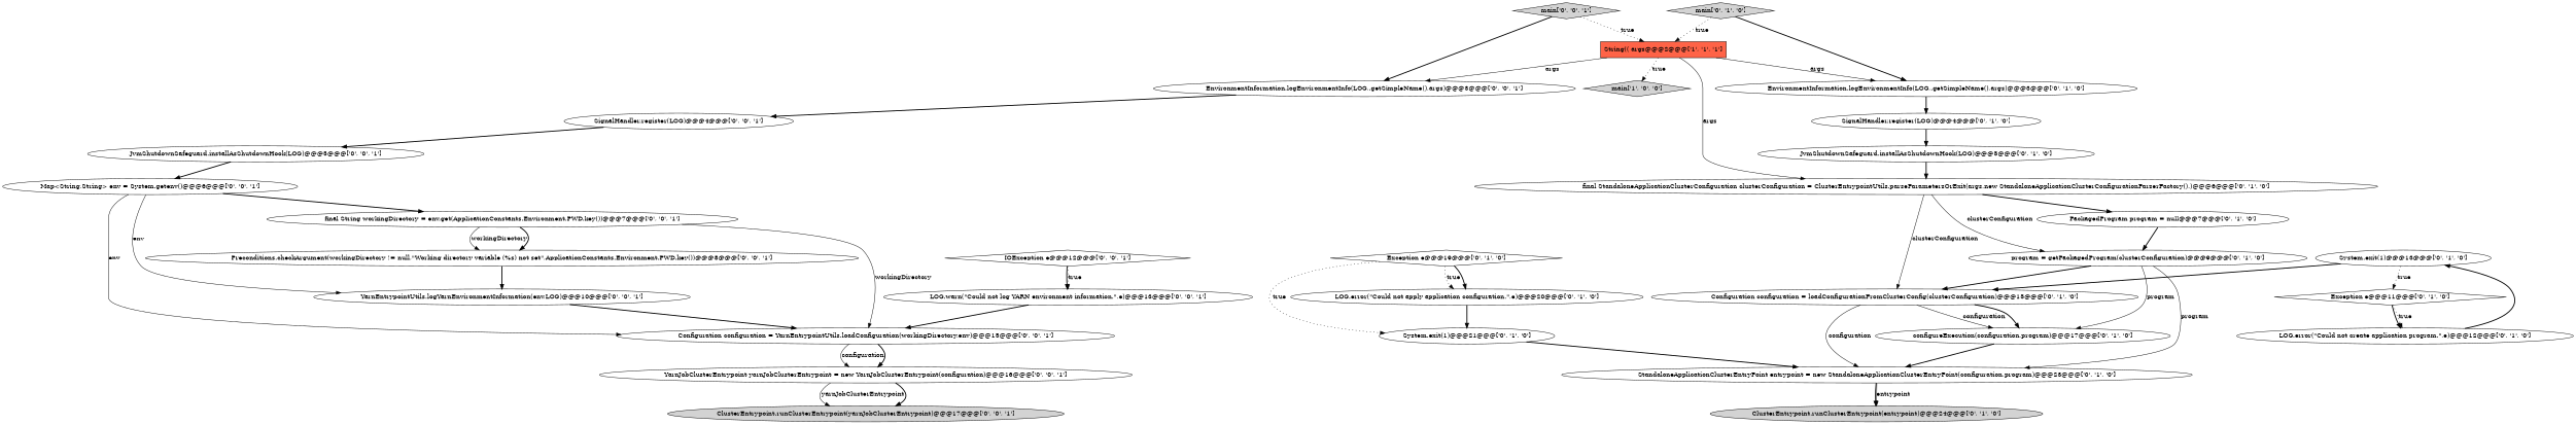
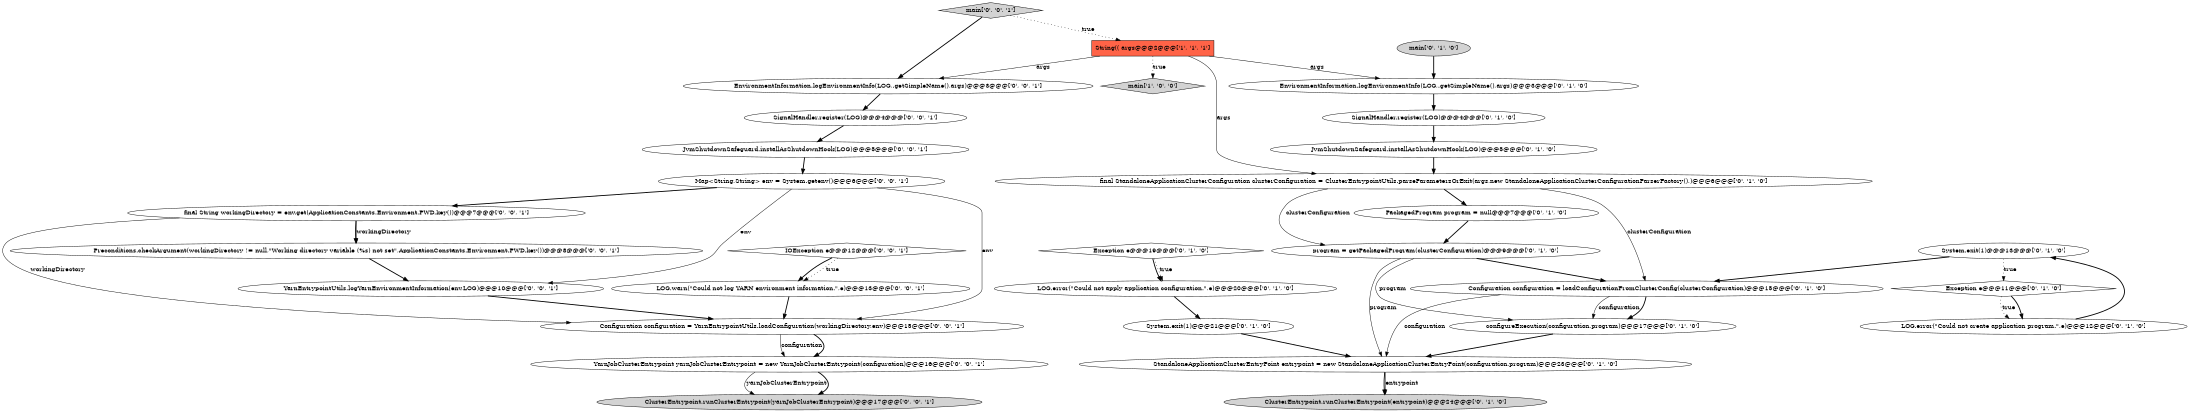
  digraph {
    node [fillcolor=white shape=ellipse style=filled]
    edge [style=bold]
    n1 [label="SignalHandler.register(LOG)@@@4@@@['0', '0', '1']"]
    n2 [label="JvmShutdownSafeguard.installAsShutdownHook(LOG)@@@5@@@['0', '0', '1']"]
    n3 [label="Map<String,String> env = System.getenv()@@@6@@@['0', '0', '1']"]
    n4 [label="Exception e@@@19@@@['0', '1', '0']" shape=diamond]
    n5 [label="LOG.error(\"Could not apply application configuration.\",e)@@@20@@@['0', '1', '0']"]
    n6 [label="System.exit(1)@@@21@@@['0', '1', '0']"]
    n7 [label="StandaloneApplicationClusterEntryPoint entrypoint = new StandaloneApplicationClusterEntryPoint(configuration,program)@@@23@@@['0', '1', '0']"]
    n8 [fillcolor=lightgray label="main['0', '0', '1']" shape=diamond]
    n9 [label="EnvironmentInformation.logEnvironmentInfo(LOG,.getSimpleName(),args)@@@3@@@['0', '0', '1']"]
    n10 [fillcolor=tomato label="String(( args@@@2@@@['1', '1', '1']" shape=box]
    n11 [fillcolor=lightgray label="main['1', '0', '0']" shape=diamond]
    n12 [label="final StandaloneApplicationClusterConfiguration clusterConfiguration = ClusterEntrypointUtils.parseParametersOrExit(args,new StandaloneApplicationClusterConfigurationParserFactory(),)@@@6@@@['0', '1', '0']"]
    n13 [label="EnvironmentInformation.logEnvironmentInfo(LOG,.getSimpleName(),args)@@@3@@@['0', '1', '0']"]
    n14 [fillcolor=lightgray label="ClusterEntrypoint.runClusterEntrypoint(yarnJobClusterEntrypoint)@@@17@@@['0', '0', '1']"]
    n15 [label="YarnJobClusterEntrypoint yarnJobClusterEntrypoint = new YarnJobClusterEntrypoint(configuration)@@@16@@@['0', '0', '1']"]
    n16 [label="SignalHandler.register(LOG)@@@4@@@['0', '1', '0']"]
    n17 [label="JvmShutdownSafeguard.installAsShutdownHook(LOG)@@@5@@@['0', '1', '0']"]
    n18 [fillcolor=lightgray label="ClusterEntrypoint.runClusterEntrypoint(entrypoint)@@@24@@@['0', '1', '0']"]
    n19 [label="Preconditions.checkArgument(workingDirectory != null,\"Working directory variable (%s) not set\",ApplicationConstants.Environment.PWD.key())@@@8@@@['0', '0', '1']"]
    n20 [label="YarnEntrypointUtils.logYarnEnvironmentInformation(env,LOG)@@@10@@@['0', '0', '1']"]
    n21 [label="Configuration configuration = YarnEntrypointUtils.loadConfiguration(workingDirectory,env)@@@15@@@['0', '0', '1']"]
    n22 [label="final String workingDirectory = env.get(ApplicationConstants.Environment.PWD.key())@@@7@@@['0', '0', '1']"]
    n23 [label="LOG.warn(\"Could not log YARN environment information.\",e)@@@13@@@['0', '0', '1']"]
    n24 [label="Exception e@@@11@@@['0', '1', '0']" shape=diamond]
    n25 [label="LOG.error(\"Could not create application program.\",e)@@@12@@@['0', '1', '0']"]
    n26 [label="System.exit(1)@@@13@@@['0', '1', '0']"]
    n27 [label="Configuration configuration = loadConfigurationFromClusterConfig(clusterConfiguration)@@@15@@@['0', '1', '0']"]
    n28 [label="IOException e@@@12@@@['0', '0', '1']" shape=diamond]
    n29 [label="configureExecution(configuration,program)@@@17@@@['0', '1', '0']"]
    n30 [label="PackagedProgram program = null@@@7@@@['0', '1', '0']"]
    n31 [label="program = getPackagedProgram(clusterConfiguration)@@@9@@@['0', '1', '0']"]
-   n32 [fillcolor=lightgray label="main['0', '1', '0']" shape=diamond]
+   n32 [fillcolor=lightgray label="main['0', '1', '0']"]
    n1 -> n2
    n2 -> n3
    n3 -> n20 [label=env style=solid]
    n3 -> n21 [label=env style=solid]
    n3 -> n22
    n4 -> n5 [label=true style=dotted]
    n4 -> n5
-   n4 -> n6 [label=true style=dotted]
    n5 -> n6
    n6 -> n7
    n7 -> n18
    n7 -> n18 [label=entrypoint style=solid]
    n8 -> n9
    n8 -> n10 [label=true style=dotted]
    n9 -> n1
    n10 -> n9 [label=args style=solid]
    n10 -> n11 [label=true style=dotted]
    n10 -> n12 [label=args style=solid]
    n10 -> n13 [label=args style=solid]
    n12 -> n27 [label=clusterConfiguration style=solid]
    n12 -> n30
    n12 -> n31 [label=clusterConfiguration style=solid]
    n13 -> n16
    n15 -> n14 [label=yarnJobClusterEntrypoint style=solid]
    n15 -> n14
    n16 -> n17
    n17 -> n12
    n19 -> n20
    n20 -> n21
    n21 -> n15 [label=configuration style=solid]
    n21 -> n15
    n22 -> n19 [label=workingDirectory style=solid]
    n22 -> n19
    n22 -> n21 [label=workingDirectory style=solid]
    n23 -> n21
    n24 -> n25
    n24 -> n25 [label=true style=dotted]
    n25 -> n26
    n26 -> n24 [label=true style=dotted]
    n26 -> n27
    n27 -> n7 [label=configuration style=solid]
    n27 -> n29 [label=configuration style=solid]
    n27 -> n29
    n28 -> n23
    n28 -> n23 [label=true style=dotted]
    n29 -> n7
    n30 -> n31
    n31 -> n7 [label=program style=solid]
    n31 -> n27
    n31 -> n29 [label=program style=solid]
-   n32 -> n10 [label=true style=dotted]
    n32 -> n13
  }
